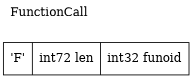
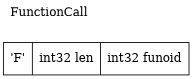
  graph {
    label=FunctionCall
    labeljust=l
    labelloc=t
-   n1 [label="'F'|int72 len|int32 funoid" shape=record]
+   n1 [label="'F'|int32 len|int32 funoid" shape=record]
  }
